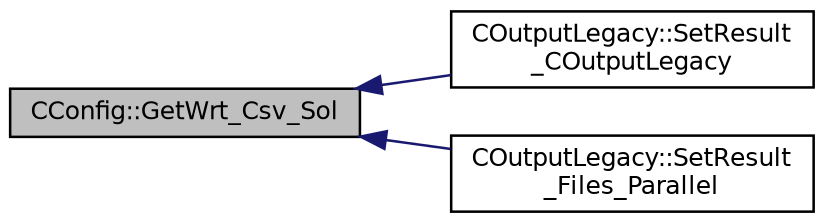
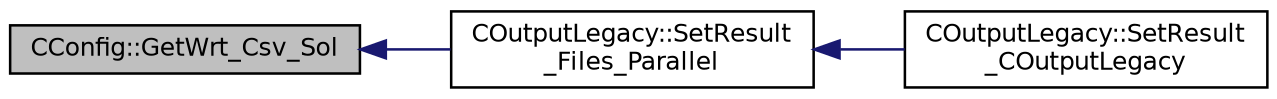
  digraph {
    rankdir=LR
    node [color=black fillcolor=white fontname=Helvetica fontsize=10 shape=record style=filled]
    edge [color=midnightblue dir=back fontname=Helvetica fontsize=10 labelfontname=Helvetica labelfontsize=10 style=solid]
    n1 [fillcolor=grey75 fontcolor=black height=0.2 label="CConfig::GetWrt_Csv_Sol" width=0.4]
    n2 [height=0.2 label="COutputLegacy::SetResult\l_COutputLegacy" width=0.4]
    n3 [height=0.2 label="COutputLegacy::SetResult\l_Files_Parallel" width=0.4]
-   n1 -> n2
+   n3 -> n2
    n1 -> n3
  }
